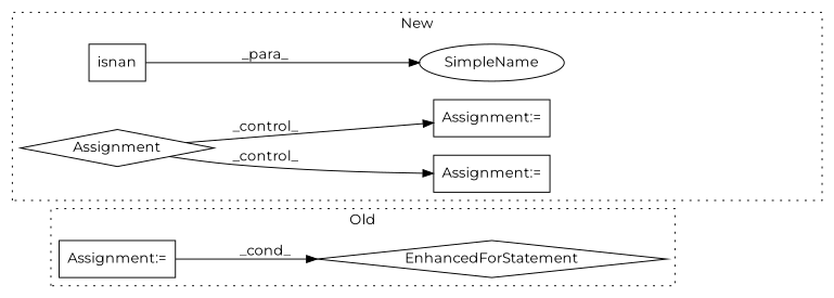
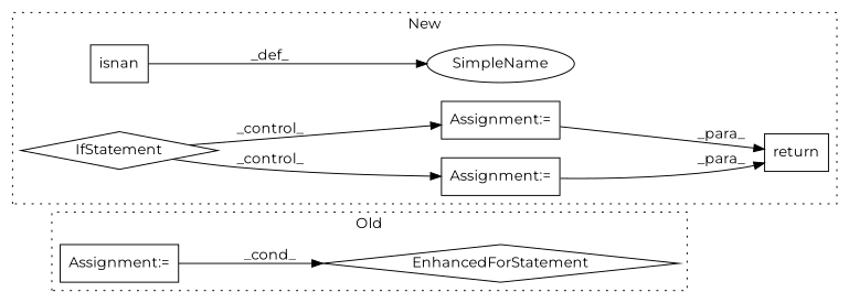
  digraph {
    fontname=Montserrat
    rankdir=LR
    node [a=7 fontname=Montserrat l="53,2" s="212,274" shape=box]
    edge [fontname=Montserrat]
    n1 [a=70 label=EnhancedForStatement shape=diamond]
    n2 [label="Assignment:="]
    n3 [a=32 l="6,1" label=isnan s="239,260"]
-   n4 [a=25 l="4,2" label=Assignment s="229,267" shape=diamond]
+   n4 [a=25 l="4,2" label=IfStatement s="229,267" shape=diamond]
    n5 [l=17 label="Assignment:=" s=516]
    n6 [a=42 label=SimpleName shape=ellipse l="" s=""]
    n7 [l=1 label="Assignment:=" s=565]
+   n8 [a=41 l=7 label=return s=641]
    subgraph cluster_1 {
      label=Old
      style=dotted
      n1
      n2
    }
    subgraph cluster_2 {
      label=New
      style=dotted
      n3
      n4
      n5
      n6
      n7
+     n8
    }
    n2 -> n1 [label=_cond_]
-   n3 -> n6 [label=_para_]
+   n3 -> n6 [label=_def_]
    n4 -> n5 [label=_control_]
    n4 -> n7 [label=_control_]
+   n5 -> n8 [label=_para_]
+   n7 -> n8 [label=_para_]
  }
